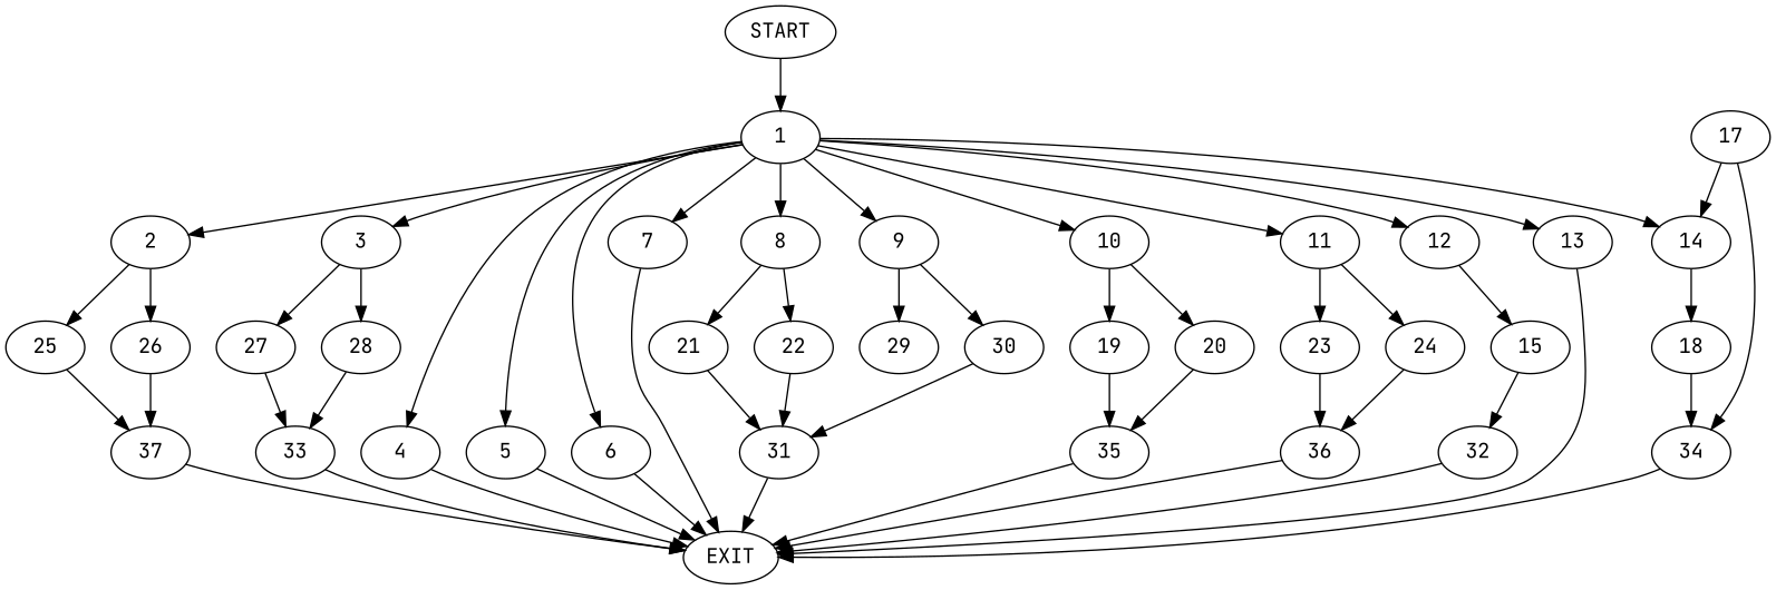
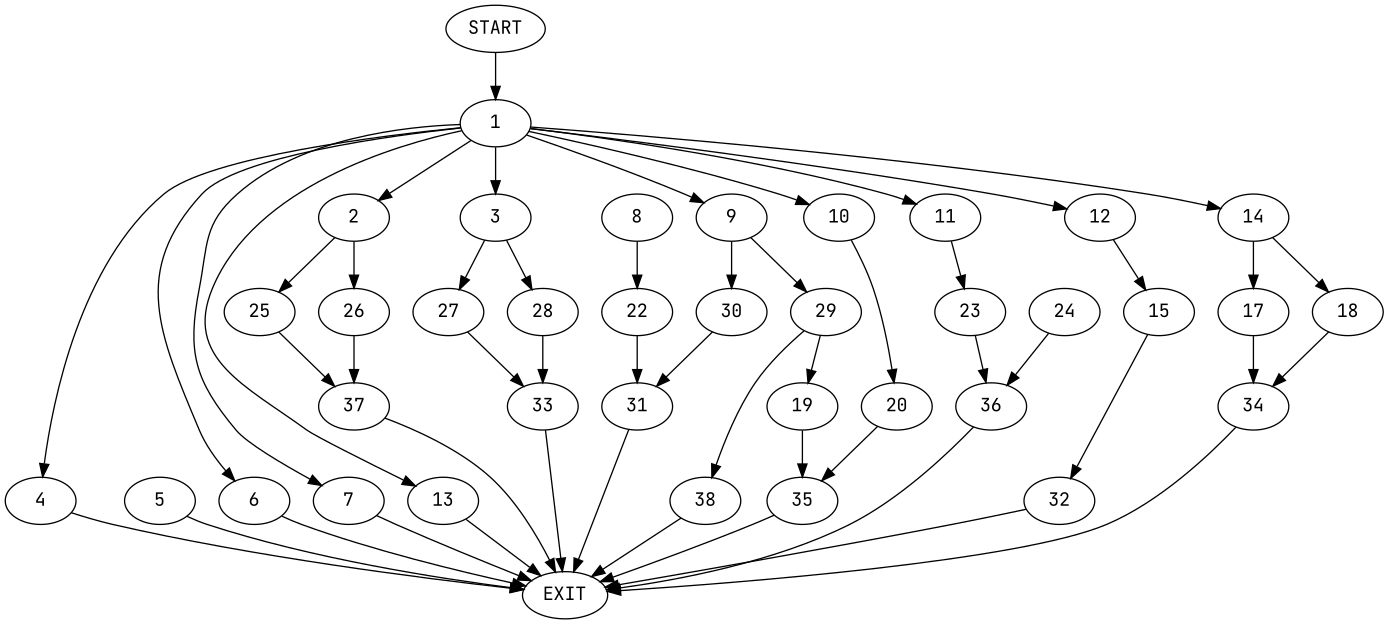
  digraph {
    fontname="JetBrains Mono"
    node [fontname="JetBrains Mono"]
    edge [fontname="JetBrains Mono"]
    n1 [label=START]
    1
    2
    3
    4
    5
    6
    7
    8
    9
    10
    11
    12
    13
    14
    n16 [label=EXIT]
    25
    26
    27
    28
-   21
    22
    29
    30
    19
    20
    23
    24
    15
    17
    18
    37
    33
    31
+   38
    35
    36
    32
    34
    n1 -> 1
    1 -> 2
    1 -> 3
    1 -> 4
-   1 -> 5
    1 -> 6
    1 -> 7
-   1 -> 8
    1 -> 9
    1 -> 10
    1 -> 11
    1 -> 12
    1 -> 13
    1 -> 14
    2 -> 25
    2 -> 26
    3 -> 27
    3 -> 28
    4 -> n16
    5 -> n16
    6 -> n16
    7 -> n16
-   8 -> 21
    8 -> 22
    9 -> 29
    9 -> 30
-   10 -> 19
+   29 -> 19
    10 -> 20
    11 -> 23
-   11 -> 24
    12 -> 15
    13 -> n16
-   17 -> 14
+   14 -> 17
    14 -> 18
    25 -> 37
    26 -> 37
    27 -> 33
    28 -> 33
-   21 -> 31
    22 -> 31
+   29 -> 38
    30 -> 31
    19 -> 35
    20 -> 35
    23 -> 36
    24 -> 36
    15 -> 32
    17 -> 34
    18 -> 34
    37 -> n16
    33 -> n16
    31 -> n16
+   38 -> n16
    35 -> n16
    36 -> n16
    32 -> n16
    34 -> n16
  }
